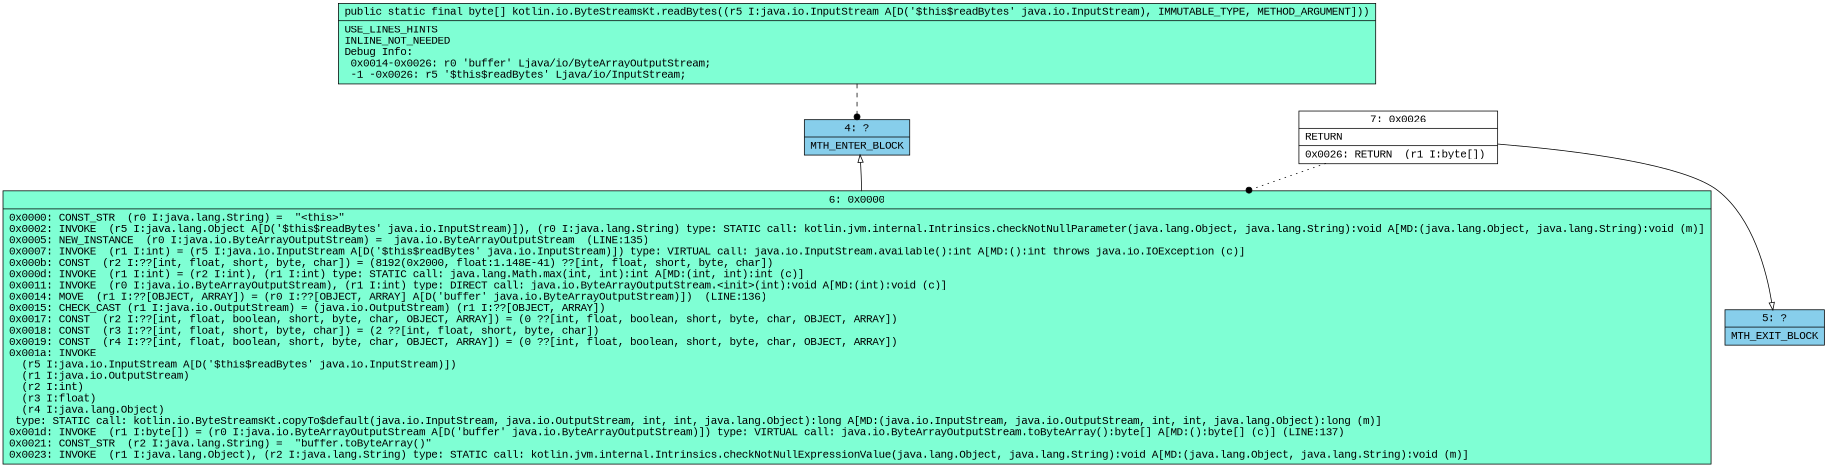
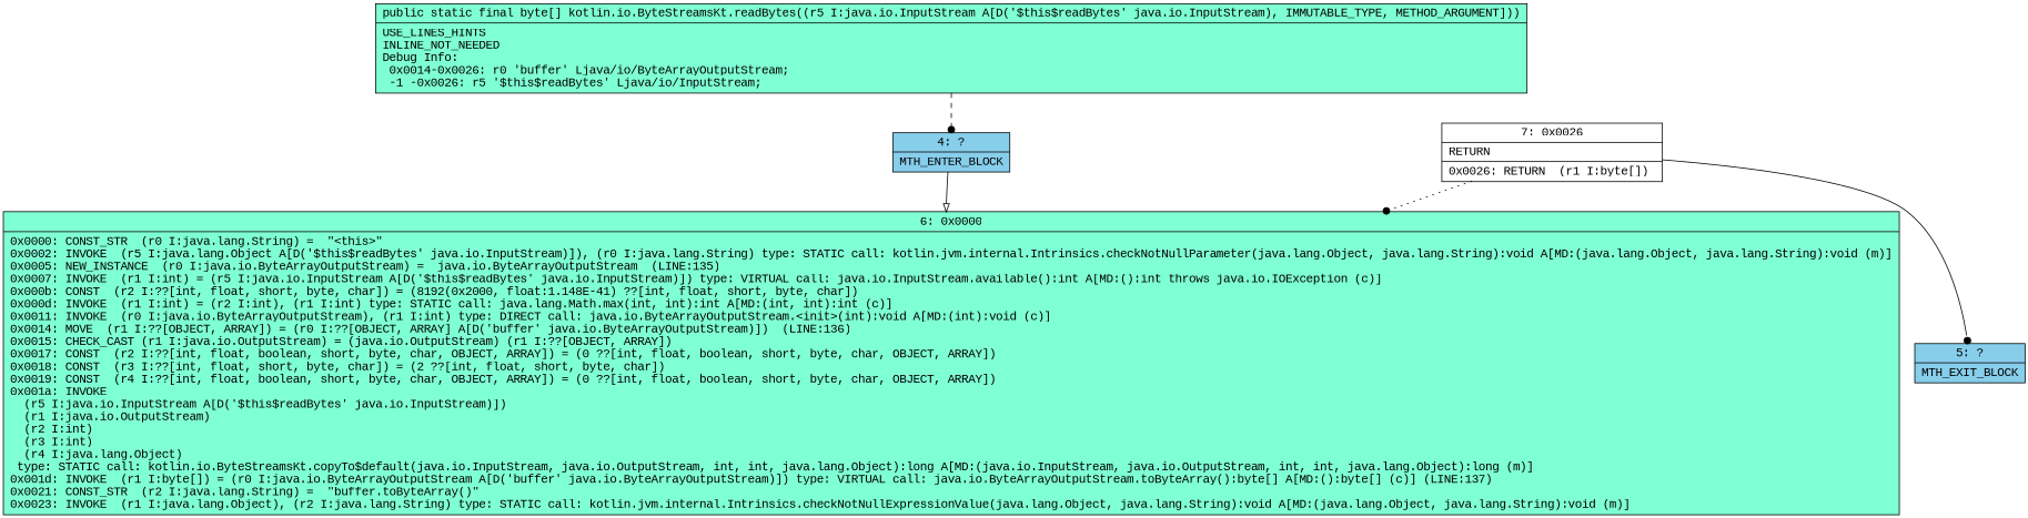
  digraph {
    fontname="Liberation Mono"
    node [fillcolor=skyblue fontname="Liberation Mono" shape=record style=filled]
    edge [arrowhead=onormal fontname="Liberation Mono" style=solid]
    n1 [label="{4\:\ ?|MTH_ENTER_BLOCK\l}"]
-   n2 [fillcolor=aquamarine label="{6\:\ 0x0000|0x0000: CONST_STR  (r0 I:java.lang.String) =  \"\<this\>\" \l0x0002: INVOKE  (r5 I:java.lang.Object A[D('$this$readBytes' java.io.InputStream)]), (r0 I:java.lang.String) type: STATIC call: kotlin.jvm.internal.Intrinsics.checkNotNullParameter(java.lang.Object, java.lang.String):void A[MD:(java.lang.Object, java.lang.String):void (m)]\l0x0005: NEW_INSTANCE  (r0 I:java.io.ByteArrayOutputStream) =  java.io.ByteArrayOutputStream  (LINE:135)\l0x0007: INVOKE  (r1 I:int) = (r5 I:java.io.InputStream A[D('$this$readBytes' java.io.InputStream)]) type: VIRTUAL call: java.io.InputStream.available():int A[MD:():int throws java.io.IOException (c)]\l0x000b: CONST  (r2 I:??[int, float, short, byte, char]) = (8192(0x2000, float:1.148E\-41) ??[int, float, short, byte, char]) \l0x000d: INVOKE  (r1 I:int) = (r2 I:int), (r1 I:int) type: STATIC call: java.lang.Math.max(int, int):int A[MD:(int, int):int (c)]\l0x0011: INVOKE  (r0 I:java.io.ByteArrayOutputStream), (r1 I:int) type: DIRECT call: java.io.ByteArrayOutputStream.\<init\>(int):void A[MD:(int):void (c)]\l0x0014: MOVE  (r1 I:??[OBJECT, ARRAY]) = (r0 I:??[OBJECT, ARRAY] A[D('buffer' java.io.ByteArrayOutputStream)])  (LINE:136)\l0x0015: CHECK_CAST (r1 I:java.io.OutputStream) = (java.io.OutputStream) (r1 I:??[OBJECT, ARRAY]) \l0x0017: CONST  (r2 I:??[int, float, boolean, short, byte, char, OBJECT, ARRAY]) = (0 ??[int, float, boolean, short, byte, char, OBJECT, ARRAY]) \l0x0018: CONST  (r3 I:??[int, float, short, byte, char]) = (2 ??[int, float, short, byte, char]) \l0x0019: CONST  (r4 I:??[int, float, boolean, short, byte, char, OBJECT, ARRAY]) = (0 ??[int, float, boolean, short, byte, char, OBJECT, ARRAY]) \l0x001a: INVOKE  \l  (r5 I:java.io.InputStream A[D('$this$readBytes' java.io.InputStream)])\l  (r1 I:java.io.OutputStream)\l  (r2 I:int)\l  (r3 I:float)\l  (r4 I:java.lang.Object)\l type: STATIC call: kotlin.io.ByteStreamsKt.copyTo$default(java.io.InputStream, java.io.OutputStream, int, int, java.lang.Object):long A[MD:(java.io.InputStream, java.io.OutputStream, int, int, java.lang.Object):long (m)]\l0x001d: INVOKE  (r1 I:byte[]) = (r0 I:java.io.ByteArrayOutputStream A[D('buffer' java.io.ByteArrayOutputStream)]) type: VIRTUAL call: java.io.ByteArrayOutputStream.toByteArray():byte[] A[MD:():byte[] (c)] (LINE:137)\l0x0021: CONST_STR  (r2 I:java.lang.String) =  \"buffer.toByteArray()\" \l0x0023: INVOKE  (r1 I:java.lang.Object), (r2 I:java.lang.String) type: STATIC call: kotlin.jvm.internal.Intrinsics.checkNotNullExpressionValue(java.lang.Object, java.lang.String):void A[MD:(java.lang.Object, java.lang.String):void (m)]\l}"]
+   n2 [fillcolor=aquamarine label="{6\:\ 0x0000|0x0000: CONST_STR  (r0 I:java.lang.String) =  \"\<this\>\" \l0x0002: INVOKE  (r5 I:java.lang.Object A[D('$this$readBytes' java.io.InputStream)]), (r0 I:java.lang.String) type: STATIC call: kotlin.jvm.internal.Intrinsics.checkNotNullParameter(java.lang.Object, java.lang.String):void A[MD:(java.lang.Object, java.lang.String):void (m)]\l0x0005: NEW_INSTANCE  (r0 I:java.io.ByteArrayOutputStream) =  java.io.ByteArrayOutputStream  (LINE:135)\l0x0007: INVOKE  (r1 I:int) = (r5 I:java.io.InputStream A[D('$this$readBytes' java.io.InputStream)]) type: VIRTUAL call: java.io.InputStream.available():int A[MD:():int throws java.io.IOException (c)]\l0x000b: CONST  (r2 I:??[int, float, short, byte, char]) = (8192(0x2000, float:1.148E\-41) ??[int, float, short, byte, char]) \l0x000d: INVOKE  (r1 I:int) = (r2 I:int), (r1 I:int) type: STATIC call: java.lang.Math.max(int, int):int A[MD:(int, int):int (c)]\l0x0011: INVOKE  (r0 I:java.io.ByteArrayOutputStream), (r1 I:int) type: DIRECT call: java.io.ByteArrayOutputStream.\<init\>(int):void A[MD:(int):void (c)]\l0x0014: MOVE  (r1 I:??[OBJECT, ARRAY]) = (r0 I:??[OBJECT, ARRAY] A[D('buffer' java.io.ByteArrayOutputStream)])  (LINE:136)\l0x0015: CHECK_CAST (r1 I:java.io.OutputStream) = (java.io.OutputStream) (r1 I:??[OBJECT, ARRAY]) \l0x0017: CONST  (r2 I:??[int, float, boolean, short, byte, char, OBJECT, ARRAY]) = (0 ??[int, float, boolean, short, byte, char, OBJECT, ARRAY]) \l0x0018: CONST  (r3 I:??[int, float, short, byte, char]) = (2 ??[int, float, short, byte, char]) \l0x0019: CONST  (r4 I:??[int, float, boolean, short, byte, char, OBJECT, ARRAY]) = (0 ??[int, float, boolean, short, byte, char, OBJECT, ARRAY]) \l0x001a: INVOKE  \l  (r5 I:java.io.InputStream A[D('$this$readBytes' java.io.InputStream)])\l  (r1 I:java.io.OutputStream)\l  (r2 I:int)\l  (r3 I:int)\l  (r4 I:java.lang.Object)\l type: STATIC call: kotlin.io.ByteStreamsKt.copyTo$default(java.io.InputStream, java.io.OutputStream, int, int, java.lang.Object):long A[MD:(java.io.InputStream, java.io.OutputStream, int, int, java.lang.Object):long (m)]\l0x001d: INVOKE  (r1 I:byte[]) = (r0 I:java.io.ByteArrayOutputStream A[D('buffer' java.io.ByteArrayOutputStream)]) type: VIRTUAL call: java.io.ByteArrayOutputStream.toByteArray():byte[] A[MD:():byte[] (c)] (LINE:137)\l0x0021: CONST_STR  (r2 I:java.lang.String) =  \"buffer.toByteArray()\" \l0x0023: INVOKE  (r1 I:java.lang.Object), (r2 I:java.lang.String) type: STATIC call: kotlin.jvm.internal.Intrinsics.checkNotNullExpressionValue(java.lang.Object, java.lang.String):void A[MD:(java.lang.Object, java.lang.String):void (m)]\l}"]
    n3 [fillcolor=white label="{7\:\ 0x0026|RETURN\l|0x0026: RETURN  (r1 I:byte[]) \l}"]
    n4 [label="{5\:\ ?|MTH_EXIT_BLOCK\l}"]
    n5 [fillcolor=aquamarine label="{public static final byte[] kotlin.io.ByteStreamsKt.readBytes((r5 I:java.io.InputStream A[D('$this$readBytes' java.io.InputStream), IMMUTABLE_TYPE, METHOD_ARGUMENT]))  | USE_LINES_HINTS\lINLINE_NOT_NEEDED\lDebug Info:\l  0x0014\-0x0026: r0 'buffer' Ljava\/io\/ByteArrayOutputStream;\l  \-1 \-0x0026: r5 '$this$readBytes' Ljava\/io\/InputStream;\l}"]
-   n2 -> n1
+   n1 -> n2
    n3 -> n2 [arrowhead=dot style=dotted]
-   n3 -> n4
+   n3 -> n4 [arrowhead=dot]
    n5 -> n1 [arrowhead=dot style=dashed]
  }
